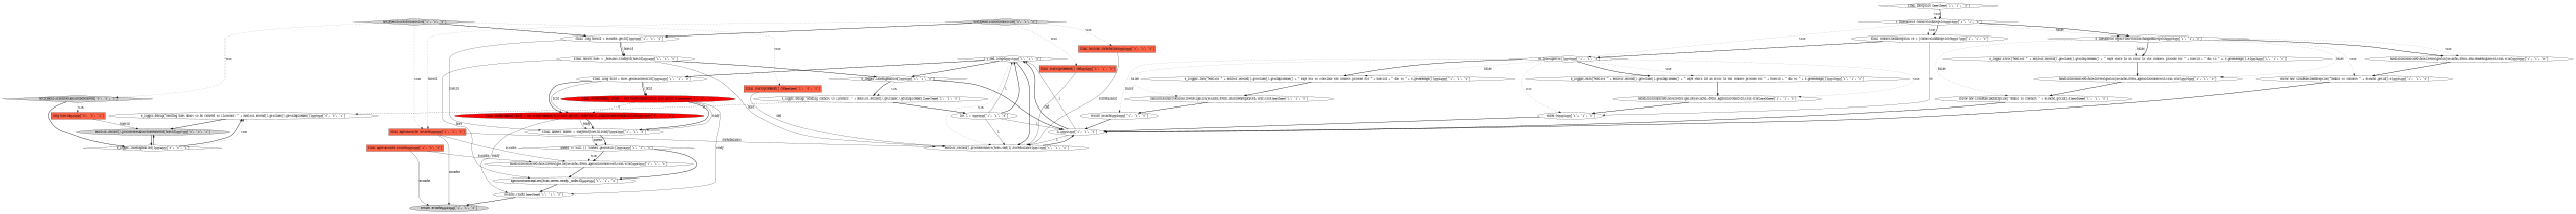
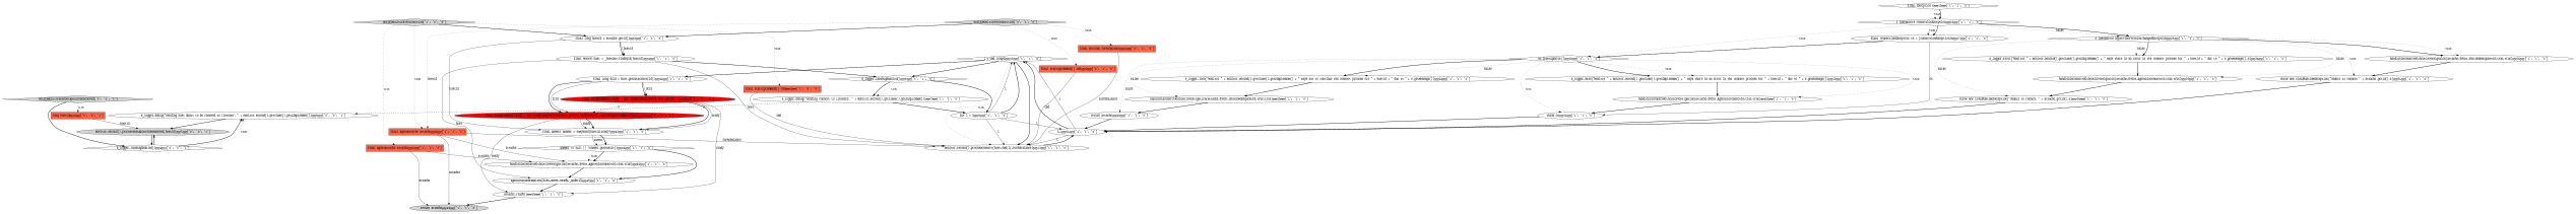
  digraph {
    fontname="Courier Prime"
    node [fillcolor=white fontname="Courier Prime" shape=ellipse style=filled]
    edge [fontname="Courier Prime" style=bold]
    n1 [label="i < cmd.length@@@10@@@['1', '1', '0']" shape=diamond]
    n2 [label="s_logger.isDebugEnabled()@@@6@@@['1', '1', '0']" shape=diamond]
    n3 [label="monitor.second().processConnect(host,cmd(i(,forRebalance)@@@13@@@['1', '1', '0']"]
    n4 [label="final Long dcId = host.getDataCenterId()@@@41@@@['1', '1', '0']"]
    n5 [label="i++@@@11@@@['1', '1', '0']"]
    n6 [label="s_logger.debug(\"Sending Connect to listener: \" + monitor.second().getClass().getSimpleName())@@@7@@@['1', '1', '0']"]
    n7 [label="int i = 0@@@9@@@['1', '1', '0']"]
    n8 [fillcolor=red label="final ReadyCommand ready = new ReadyCommand(dcId,host.getId())@@@42@@@['1', '0', '0']"]
    n9 [fillcolor=red label="final ReadyCommand ready = new ReadyCommand(dcId,host.getId(),NumbersUtil.enableHumanReadableSizes)@@@42@@@['0', '1', '0']"]
    n10 [label="final Exception e@@@15@@@['1', '1', '0']" shape=diamond]
    n11 [label="e instanceof ConnectionException@@@16@@@['1', '1', '0']" shape=diamond]
    n12 [label="final ConnectionException ce = (ConnectionException)e@@@17@@@['1', '1', '0']"]
    n13 [label="ce.isSetupError()@@@18@@@['1', '1', '0']" shape=diamond]
    n14 [label="e instanceof HypervisorVersionChangedException@@@29@@@['1', '1', '0']" shape=diamond]
    n15 [label="s_logger.isDebugEnabled()@@@4@@@['0', '0', '1']" shape=diamond]
    n16 [fillcolor=lightgray label="monitor.second().processHostAboutToBeRemoved(hostId)@@@7@@@['0', '0', '1']"]
    n17 [label="s_logger.debug(\"Sending host about to be removed to listener: \" + monitor.second().getClass().getSimpleName())@@@5@@@['0', '0', '1']"]
    n18 [label="final HostVO host = _hostDao.findById(hostId)@@@4@@@['1', '1', '0']"]
    n19 [label="agentStatusTransitTo(host,Event.Ready,_nodeId)@@@47@@@['1', '1', '0']"]
    n20 [label="attache.ready()@@@48@@@['1', '1', '0']"]
    n21 [label="handleDisconnectWithoutInvestigation(attache,Event.ShutdownRequested,true,true)@@@25@@@['1', '1', '0']"]
    n22 [label="return attache@@@26@@@['1', '1', '0']"]
    n23 [fillcolor=lightgray label="return attache@@@49@@@['1', '1', '0']"]
    n24 [label="handleDisconnectWithoutInvestigation(attache,Event.AgentDisconnected,true,true)@@@35@@@['1', '1', '0']"]
    n25 [label="throw new CloudRuntimeException(\"Unable to connect \" + attache.getId(),e)@@@36@@@['1', '1', '0']"]
    n26 [label="final long hostId = attache.getId()@@@3@@@['1', '1', '0']"]
    n27 [label="final Answer answer = easySend(hostId,ready)@@@43@@@['1', '1', '0']"]
    n28 [label="answer == null || !answer.getResult()@@@44@@@['1', '1', '0']" shape=diamond]
    n29 [label="s_logger.warn(\"Monitor \" + monitor.second().getClass().getSimpleName() + \" says there is an error in the connect process for \" + hostId + \" due to \" + e.getMessage())@@@19@@@['1', '1', '0']"]
    n30 [label="handleDisconnectWithoutInvestigation(attache,Event.AgentDisconnected,true,true)@@@20@@@['1', '1', '0']"]
    n31 [label="throw ce@@@21@@@['1', '1', '0']"]
    n32 [fillcolor=tomato label="final boolean forRebalance@@@2@@@['0', '1', '0']" shape=box]
    n33 [label="s_logger.info(\"Monitor \" + monitor.second().getClass().getSimpleName() + \" says not to continue the connect process for \" + hostId + \" due to \" + e.getMessage())@@@24@@@['1', '1', '0']"]
    n34 [fillcolor=tomato label="final AgentAttache attache@@@2@@@['1', '0', '0']" shape=box]
    n35 [label="handleDisconnectWithoutInvestigation(attache,Event.AgentDisconnected,true,true)@@@45@@@['1', '1', '0']"]
    n36 [fillcolor=lightgray label="notifyMonitorsOfConnection['1', '0', '0']" shape=diamond]
    n37 [fillcolor=tomato label="final AgentAttache attache@@@2@@@['1', '1', '0']" shape=box]
    n38 [fillcolor=tomato label="final StartupCommand(( cmd@@@2@@@['1', '0', '0']" shape=box]
    n39 [fillcolor=tomato label="long hostId@@@2@@@['0', '0', '1']" shape=box]
    n40 [label="s_logger.error(\"Monitor \" + monitor.second().getClass().getSimpleName() + \" says there is an error in the connect process for \" + hostId + \" due to \" + e.getMessage(),e)@@@34@@@['1', '1', '0']"]
    n41 [label="throw new CloudRuntimeException(\"Unable to connect \" + attache.getId(),e)@@@31@@@['1', '1', '0']"]
    n42 [label="handleDisconnectWithoutInvestigation(attache,Event.ShutdownRequested,true,true)@@@30@@@['1', '1', '0']"]
    n43 [fillcolor=lightgray label="notifyMonitorsOfHostAboutToBeRemoved['0', '0', '1']" shape=diamond]
    n44 [fillcolor=tomato label="final StartupCommand(( cmd@@@2@@@['0', '1', '0']" shape=box]
    n45 [fillcolor=lightgray label="notifyMonitorsOfConnection['0', '1', '0']" shape=diamond]
    n1 -> n2
    n1 -> n3 [label=true style=dotted]
    n1 -> n3
    n1 -> n4
    n2 -> n6
    n2 -> n6 [label=true style=dotted]
-   n2 -> n5
+   n2 -> n7
    n3 -> n5
    n4 -> n8 [label=dcId style=solid]
    n4 -> n8
    n4 -> n9 [label=dcId style=solid]
    n4 -> n9
    n5 -> n1 [label=i style=solid]
    n5 -> n1
    n5 -> n3 [label=i style=solid]
    n6 -> n7
    n6 -> n17 [label=0 style=dashed]
    n7 -> n1
    n7 -> n1 [label=i style=solid]
    n7 -> n3 [label=i style=solid]
    n7 -> n5 [label=i style=solid]
    n8 -> n9 [label=0 style=dashed]
    n8 -> n20 [label=ready style=solid]
    n8 -> n27
    n8 -> n27 [label=ready style=solid]
    n9 -> n20 [label=ready style=solid]
    n9 -> n27 [label=ready style=solid]
    n9 -> n27
    n10 -> n11 [label=true style=dotted]
    n10 -> n11
    n11 -> n12
    n11 -> n12 [label=true style=dotted]
    n11 -> n13 [label=true style=dotted]
    n11 -> n14 [label=false style=dotted]
    n11 -> n14
    n12 -> n13
    n12 -> n31 [label=ce style=solid]
    n13 -> n21 [label=false style=dotted]
    n13 -> n22 [label=false style=dotted]
    n13 -> n29 [label=true style=dotted]
    n13 -> n29
    n13 -> n30 [label=true style=dotted]
    n13 -> n31 [label=true style=dotted]
    n13 -> n33 [label=false style=dotted]
    n13 -> n33
    n14 -> n24 [label=false style=dotted]
    n14 -> n25 [label=false style=dotted]
    n14 -> n40
    n14 -> n40 [label=false style=dotted]
    n14 -> n41 [label=true style=dotted]
    n14 -> n42 [label=true style=dotted]
    n14 -> n42
    n15 -> n16
    n15 -> n17
    n15 -> n17 [label=true style=dotted]
    n16 -> n15
    n17 -> n16
    n18 -> n2
    n18 -> n3 [label=host style=solid]
    n18 -> n19 [label=host style=solid]
    n19 -> n20
    n20 -> n23
    n21 -> n22
    n22 -> n5
    n24 -> n25
    n25 -> n5
    n26 -> n18 [label=hostId style=solid]
    n26 -> n18
    n26 -> n27 [label=hostId style=solid]
    n27 -> n28
    n27 -> n28 [label=answer style=solid]
    n28 -> n19
    n28 -> n35
    n28 -> n35 [label=true style=dotted]
    n29 -> n30
    n30 -> n31
    n31 -> n5
    n32 -> n3 [label=forRebalance style=solid]
    n33 -> n21
    n34 -> n23 [label=attache style=solid]
    n34 -> n35 [label=attache style=solid]
    n35 -> n19
    n36 -> n26
-   n36 -> n43 [label=true style=dotted]
+   n36 -> n34 [label=true style=dotted]
    n36 -> n37 [label=true style=dotted]
    n36 -> n38 [label=true style=dotted]
    n37 -> n3 [label=forRebalance style=solid]
    n37 -> n23 [label=attache style=solid]
    n37 -> n35 [label=attache style=solid]
    n38 -> n3 [label=cmd style=solid]
    n39 -> n16 [label=hostId style=solid]
    n40 -> n24
    n41 -> n5
    n42 -> n41
    n43 -> n15
    n43 -> n39 [label=true style=dotted]
    n44 -> n3 [label=cmd style=solid]
    n45 -> n26
    n45 -> n32 [label=true style=dotted]
    n45 -> n37 [label=hostId style=dotted]
    n45 -> n44 [label=true style=dotted]
  }
